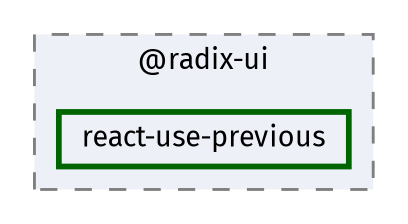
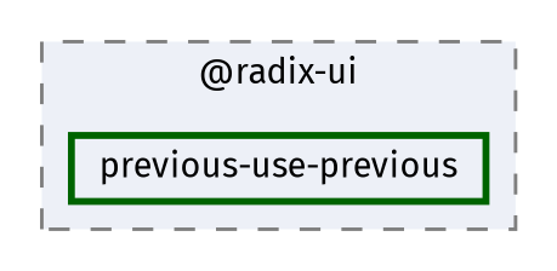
  digraph {
    compound=true
    fontname="Fira Sans"
-   n1 [color=darkgreen fillcolor="#edf0f7" fontname="Fira Sans" fontsize=10 height=0.2 label="react-use-previous" shape=box style="filled,bold" width=0.4]
+   n1 [color=darkgreen fillcolor="#edf0f7" fontname="Fira Sans" fontsize=10 height=0.2 label="previous-use-previous" shape=box style="filled,bold" width=0.4]
    subgraph cluster_1 {
      bgcolor="#edf0f7"
      fontsize=10
      label="@radix-ui"
      pencolor=grey50
      style="filled,dashed"
      n1
    }
  }
